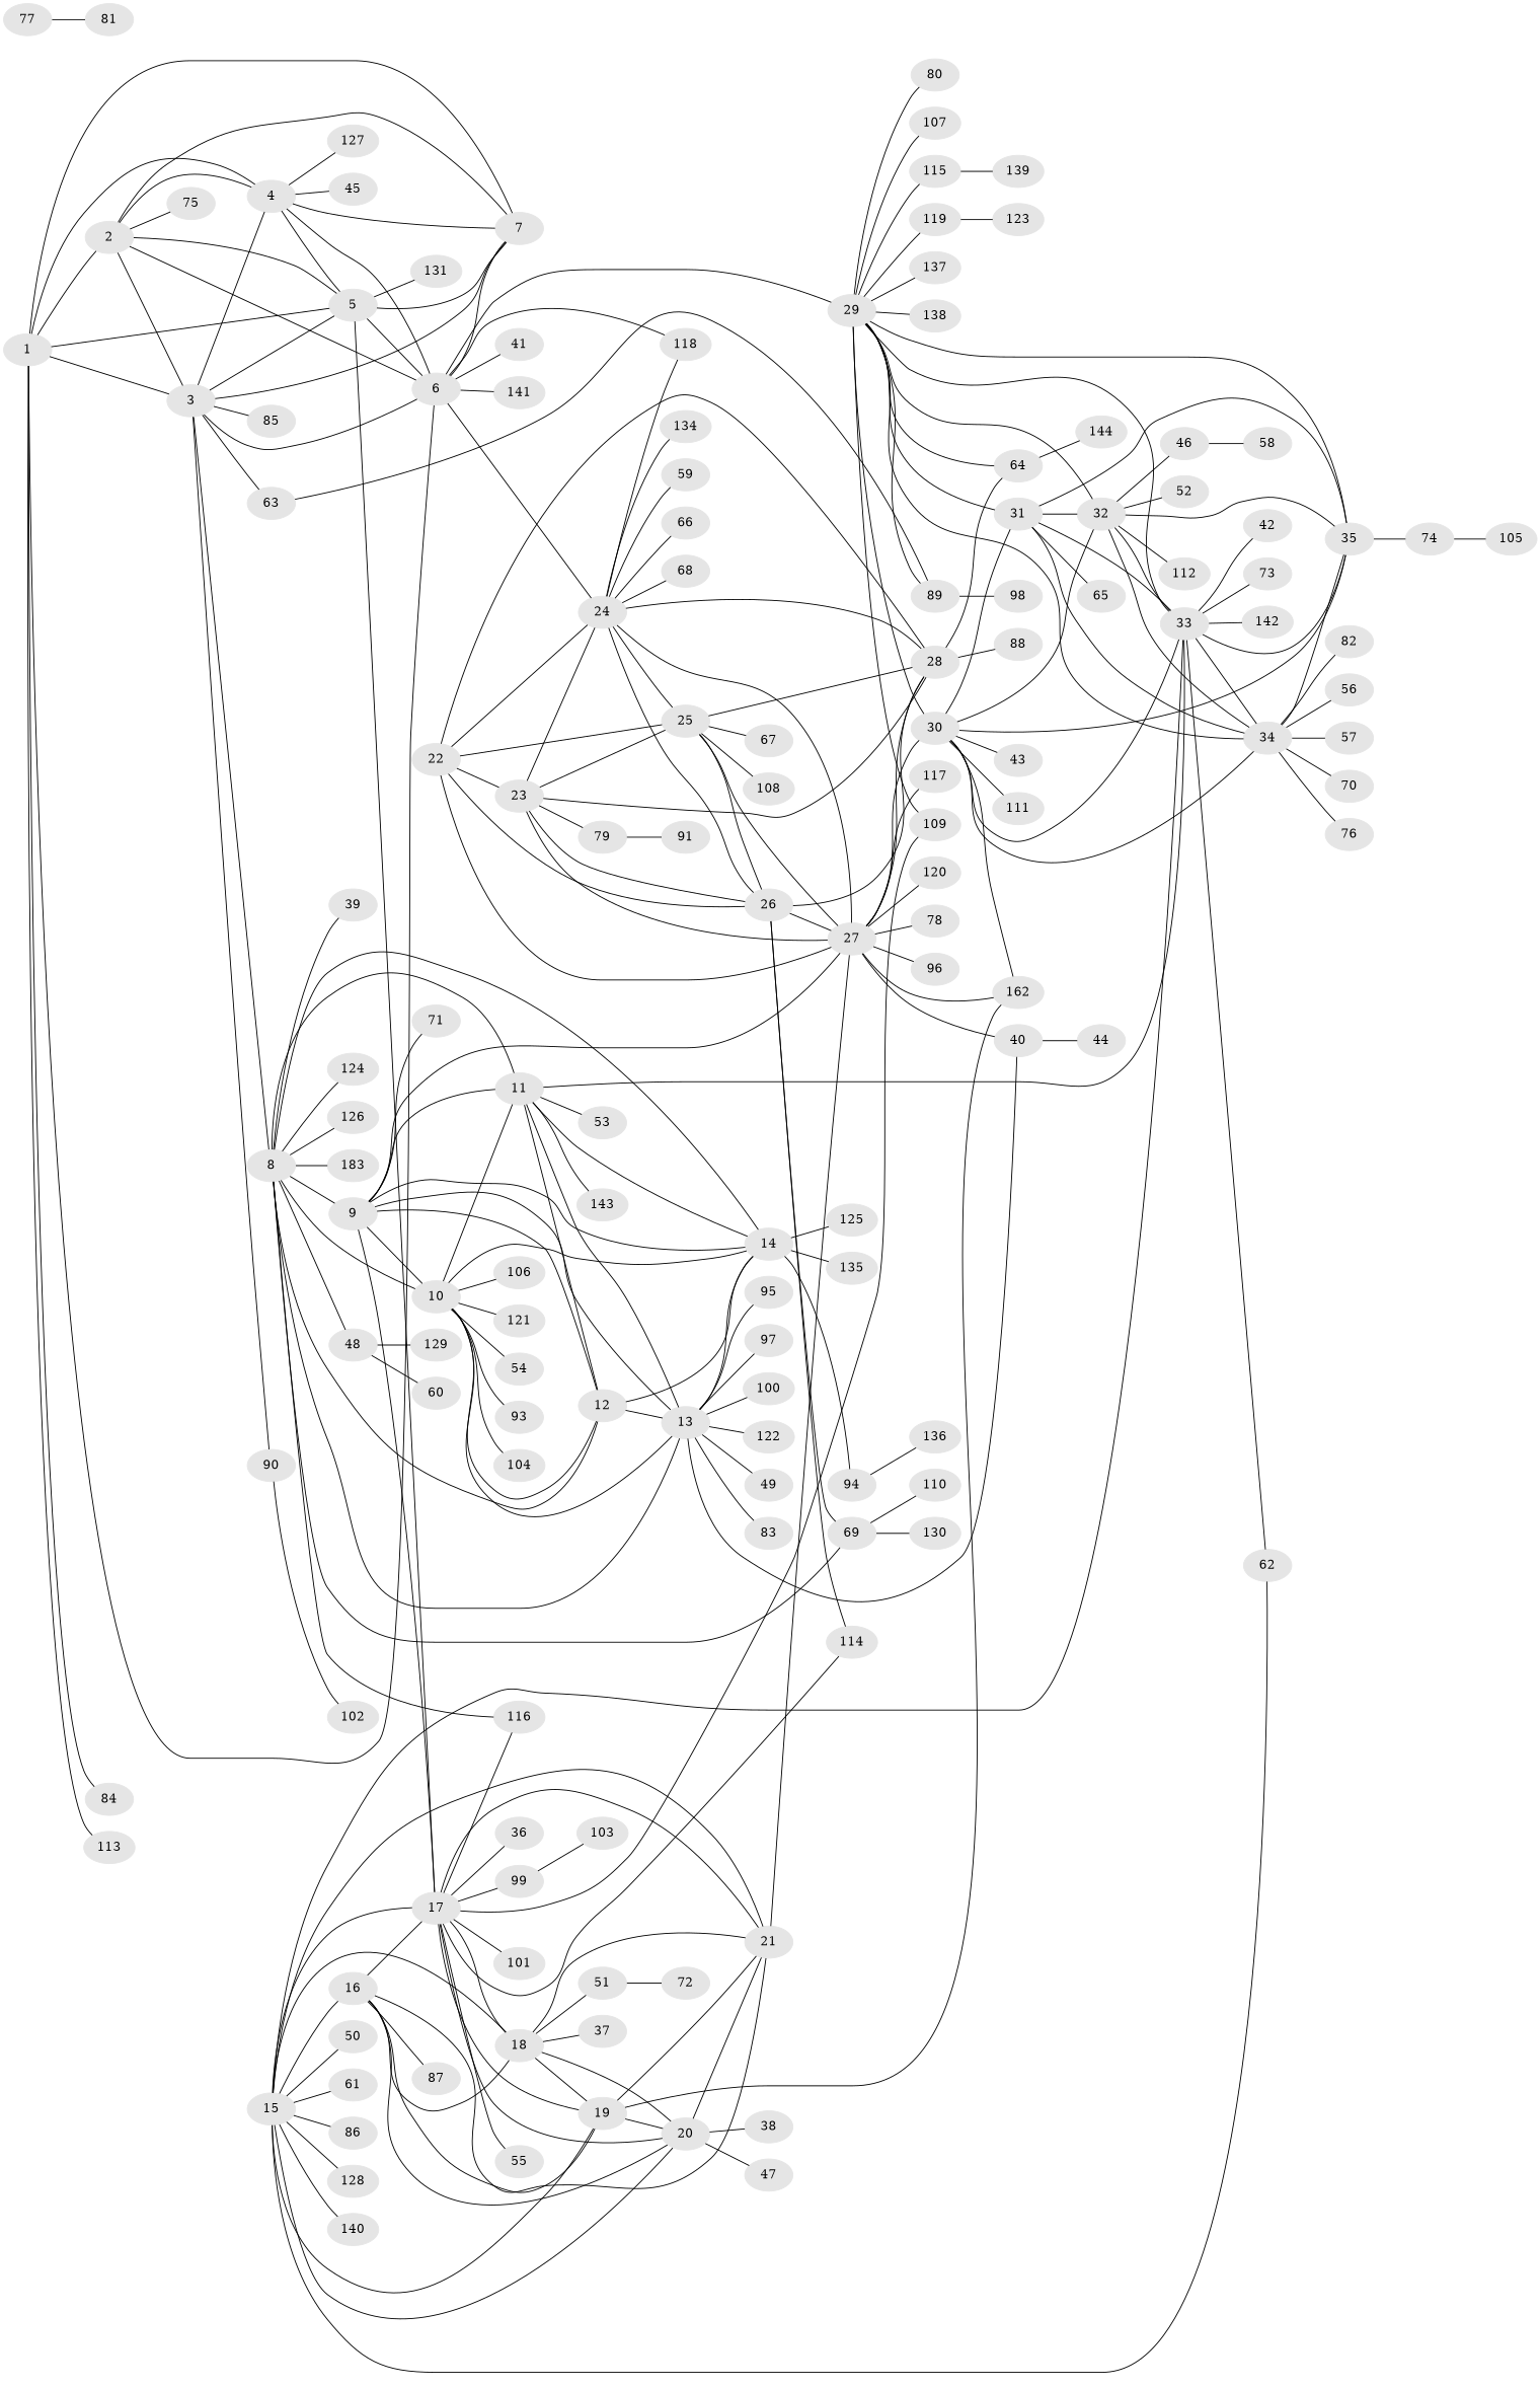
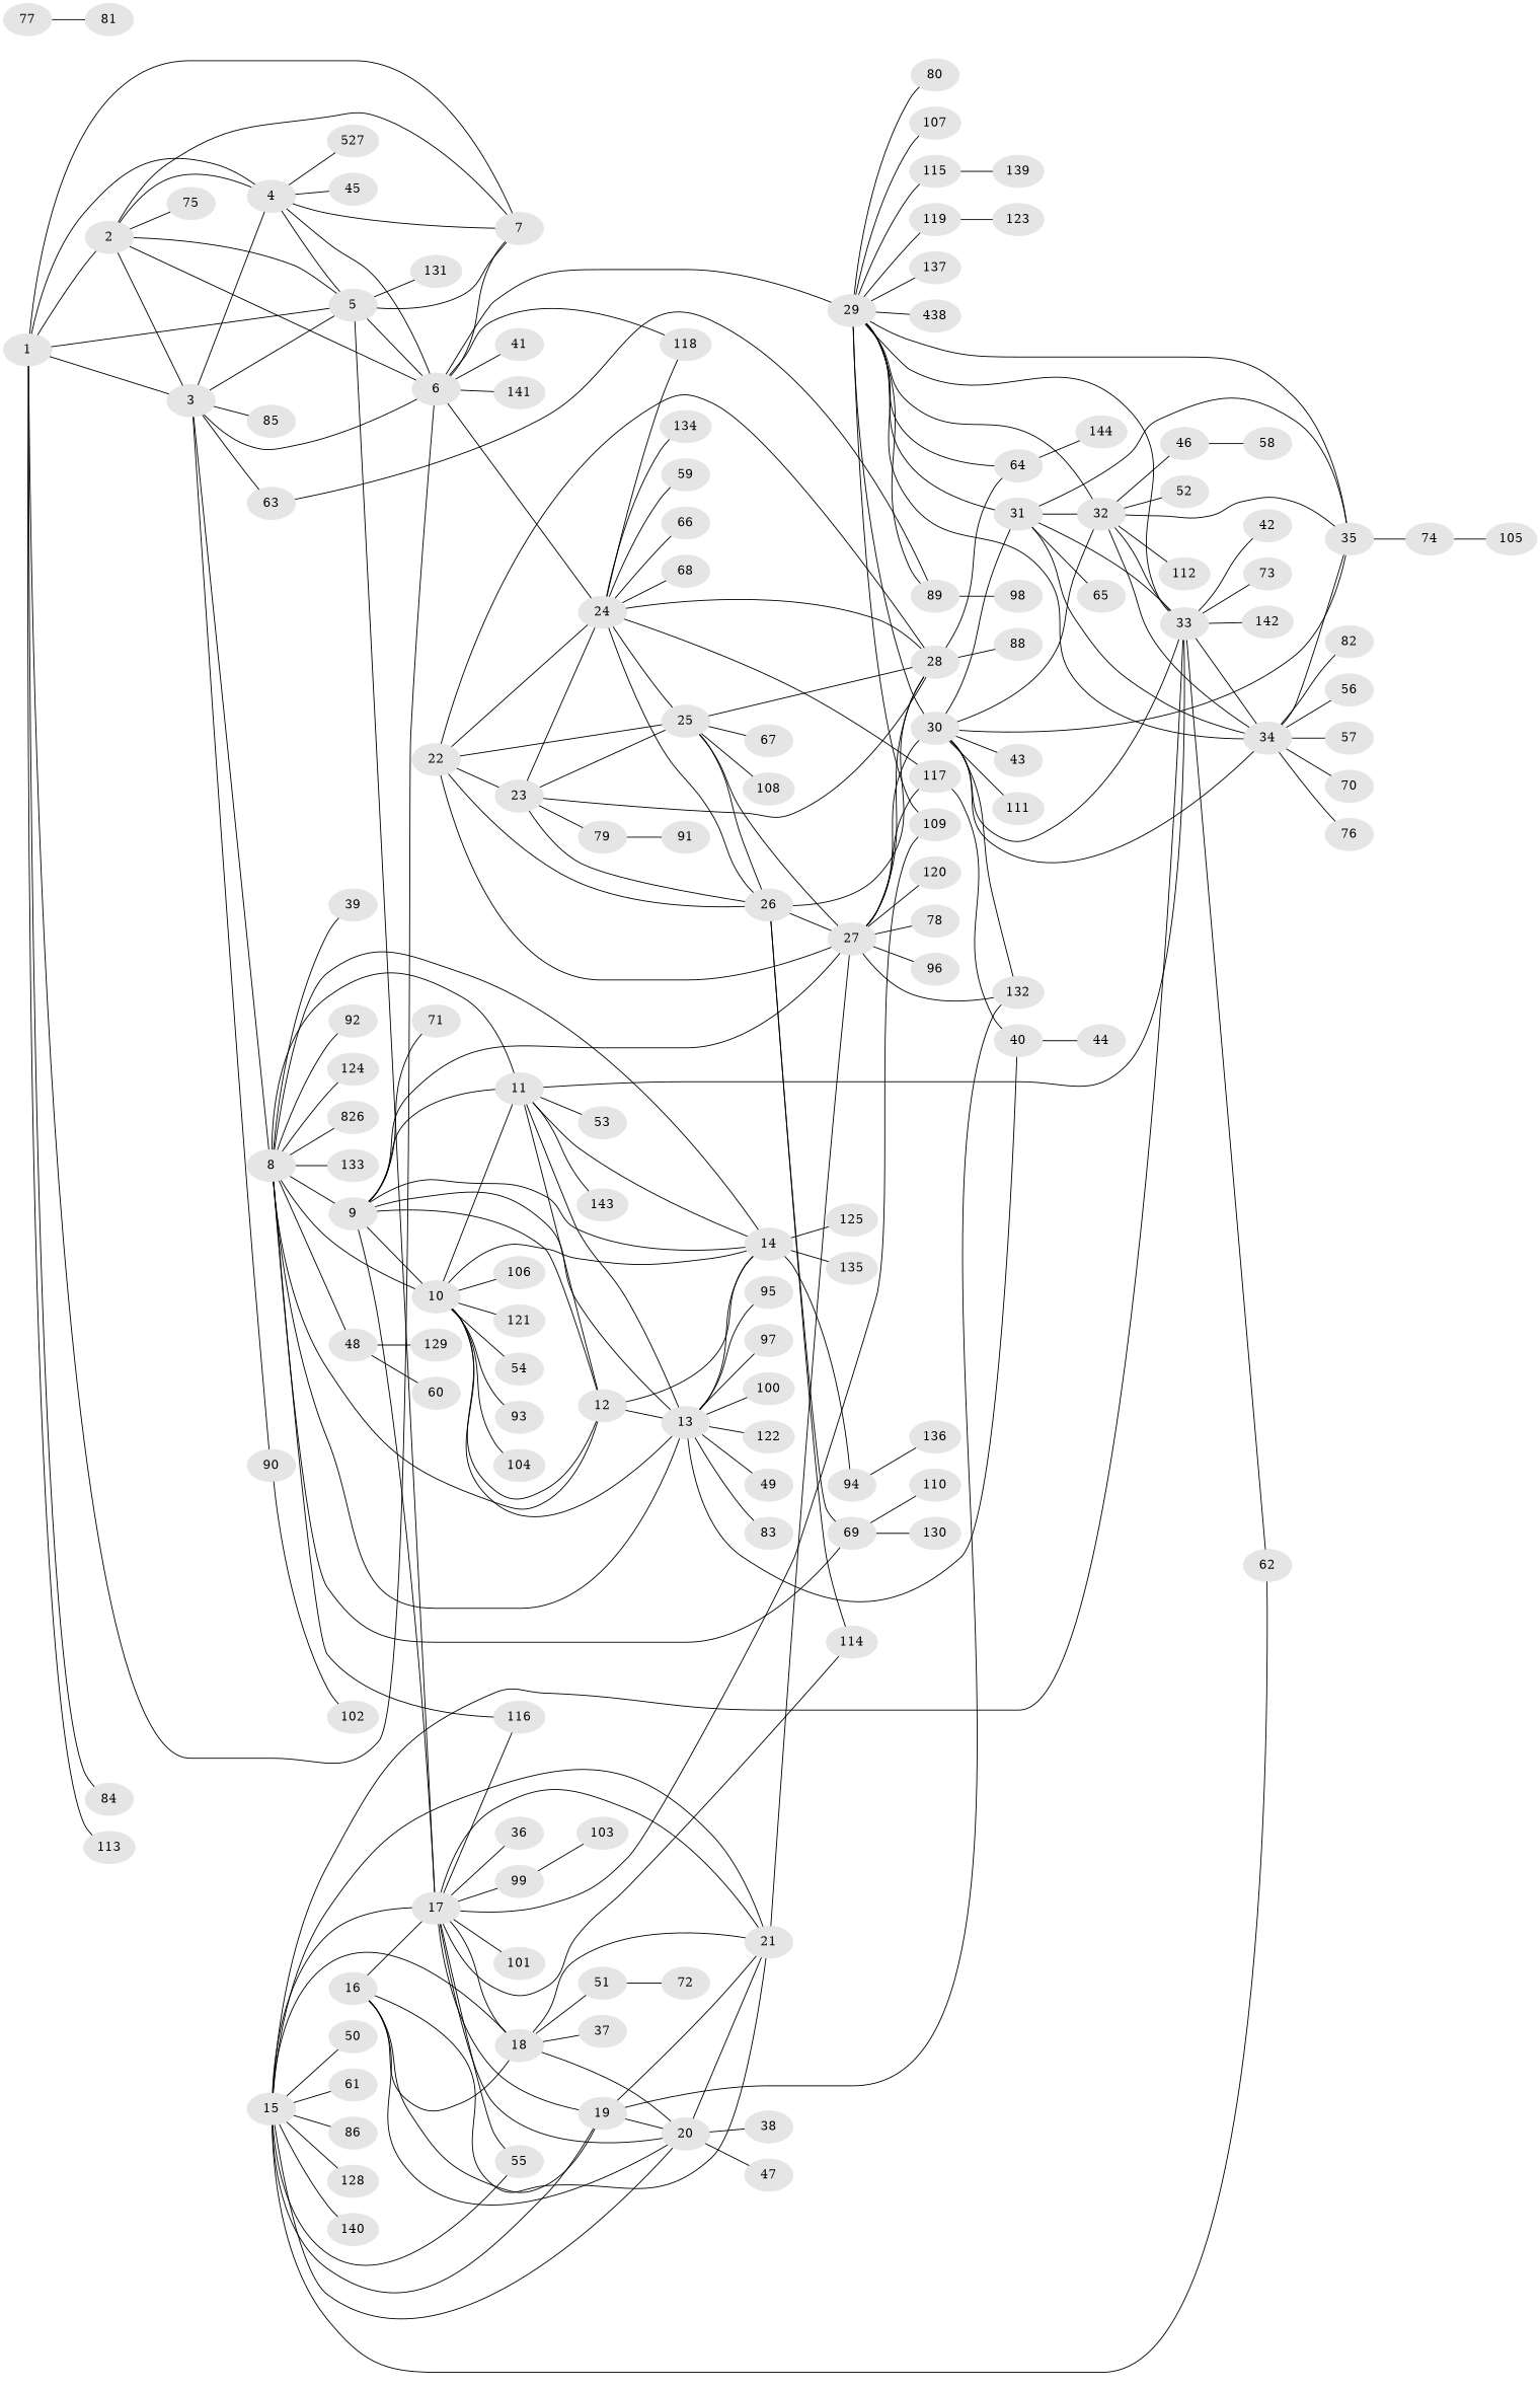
  graph {
    rankdir=LR
    node [color=gray90 style=filled]
    1
    2
    3
    4
    5
    6
    7
    84
    113
    75
    8
    63
    85
    90
    45
-   127
+   127 [label=527]
    17
    131
    24
    29
    41
    118
    141
    77
    81
    9
    10
    11
    12
    13
    14
    39
    48
    69
+   92
    116
    124
-   126
-   133 [label=183]
+   126 [label=826]
+   133
    89
    102
    18
    19
    20
    21
    36
    55
    99
    101
    109
    114
    27
    25
    26
    28
    59
    66
    68
    134
    33
    30
    80
    64
    31
    32
    34
    35
    107
    115
    119
    137
-   138
+   138 [label=438]
    71
    54
    93
    104
    106
    121
    53
    143
    40
    49
    83
    95
    97
    100
    122
    125
    135
    94
    60
    129
    110
    130
-   132 [label=162]
+   132
    78
    96
    117
    120
    62
    42
    73
    142
    44
    15
    16
    50
    61
    86
    128
    140
-   87
    37
    51
    38
    47
    103
    72
    22
    23
    79
    67
    108
    88
    91
    43
    111
    144
    65
    46
    52
    112
    56
    57
    70
    76
    82
    74
    98
    139
    123
    58
    105
    136
    1 -- 2
    1 -- 3
    1 -- 4
    1 -- 5
    1 -- 6
    1 -- 7
    1 -- 84
    1 -- 113
    2 -- 3
    2 -- 4
    2 -- 5
    2 -- 6
    2 -- 7
    2 -- 75
    3 -- 4
    3 -- 5
    3 -- 6
-   3 -- 7
    3 -- 8
    3 -- 63
    3 -- 85
    3 -- 90
    4 -- 5
    4 -- 6
    4 -- 7
    4 -- 45
    4 -- 127
    5 -- 6
    5 -- 7
    5 -- 17
    5 -- 131
    6 -- 7
    6 -- 24
    6 -- 29
    6 -- 41
    6 -- 118
    6 -- 141
    8 -- 9
    8 -- 10
    8 -- 11
    8 -- 12
    8 -- 13
    8 -- 14
    8 -- 39
    8 -- 48
    8 -- 69
+   8 -- 92
    8 -- 116
    8 -- 124
    8 -- 126
    8 -- 133
    63 -- 89
    90 -- 102
    17 -- 116
    17 -- 18
    17 -- 19
    17 -- 20
    17 -- 21
    17 -- 36
    17 -- 55
    17 -- 99
    17 -- 101
    17 -- 109
    17 -- 114
    24 -- 118
-   24 -- 27
+   24 -- 117
    24 -- 25
    24 -- 26
    24 -- 28
    24 -- 59
    24 -- 66
    24 -- 68
    24 -- 134
    29 -- 89
    29 -- 109
    29 -- 33
    29 -- 30
    29 -- 80
    29 -- 64
    29 -- 31
    29 -- 32
    29 -- 34
    29 -- 35
    29 -- 107
    29 -- 115
    29 -- 119
    29 -- 137
    29 -- 138
    77 -- 81
    9 -- 17
    9 -- 10
    9 -- 11
    9 -- 12
    9 -- 13
    9 -- 14
    9 -- 27
    9 -- 71
    10 -- 11
    10 -- 12
    10 -- 13
    10 -- 14
    10 -- 54
    10 -- 93
    10 -- 104
    10 -- 106
    10 -- 121
    11 -- 12
    11 -- 13
    11 -- 14
    11 -- 33
    11 -- 53
    11 -- 143
    12 -- 13
    12 -- 14
    13 -- 14
    13 -- 40
    13 -- 49
    13 -- 83
    13 -- 95
    13 -- 97
    13 -- 100
    13 -- 122
    14 -- 125
    14 -- 135
    14 -- 94
    48 -- 60
    48 -- 129
    69 -- 110
    69 -- 130
    89 -- 98
-   18 -- 19
    18 -- 20
    18 -- 21
    18 -- 37
    18 -- 51
    19 -- 20
    19 -- 21
    19 -- 132
    20 -- 21
    20 -- 38
    20 -- 47
    21 -- 27
    99 -- 103
    27 -- 28
    27 -- 30
-   27 -- 40
+   117 -- 40
    27 -- 132
    27 -- 78
    27 -- 96
    27 -- 117
    27 -- 120
    25 -- 27
    25 -- 26
    25 -- 28
    25 -- 67
    25 -- 108
    26 -- 69
    26 -- 114
    26 -- 27
    26 -- 28
    28 -- 64
    28 -- 88
    33 -- 34
-   33 -- 35
    33 -- 62
    33 -- 42
    33 -- 73
    33 -- 142
    30 -- 33
    30 -- 31
    30 -- 32
    30 -- 34
    30 -- 35
    30 -- 132
    30 -- 43
    30 -- 111
    64 -- 144
    31 -- 33
    31 -- 32
    31 -- 34
    31 -- 35
    31 -- 65
    32 -- 33
    32 -- 34
    32 -- 35
    32 -- 46
    32 -- 52
    32 -- 112
    34 -- 35
    34 -- 56
    34 -- 57
    34 -- 70
    34 -- 76
    34 -- 82
    35 -- 74
    115 -- 139
    119 -- 123
    40 -- 44
    94 -- 136
    15 -- 17
    15 -- 18
    15 -- 19
    15 -- 20
    15 -- 21
    15 -- 33
    15 -- 62
-   15 -- 16
+   15 -- 55
    15 -- 50
    15 -- 61
    15 -- 86
    15 -- 128
    15 -- 140
    16 -- 17
    16 -- 18
    16 -- 19
    16 -- 20
    16 -- 21
-   16 -- 87
    51 -- 72
    22 -- 24
    22 -- 27
    22 -- 25
    22 -- 26
    22 -- 28
    22 -- 23
    23 -- 24
-   23 -- 27
    23 -- 25
    23 -- 26
    23 -- 28
    23 -- 79
    79 -- 91
    46 -- 58
    74 -- 105
  }
